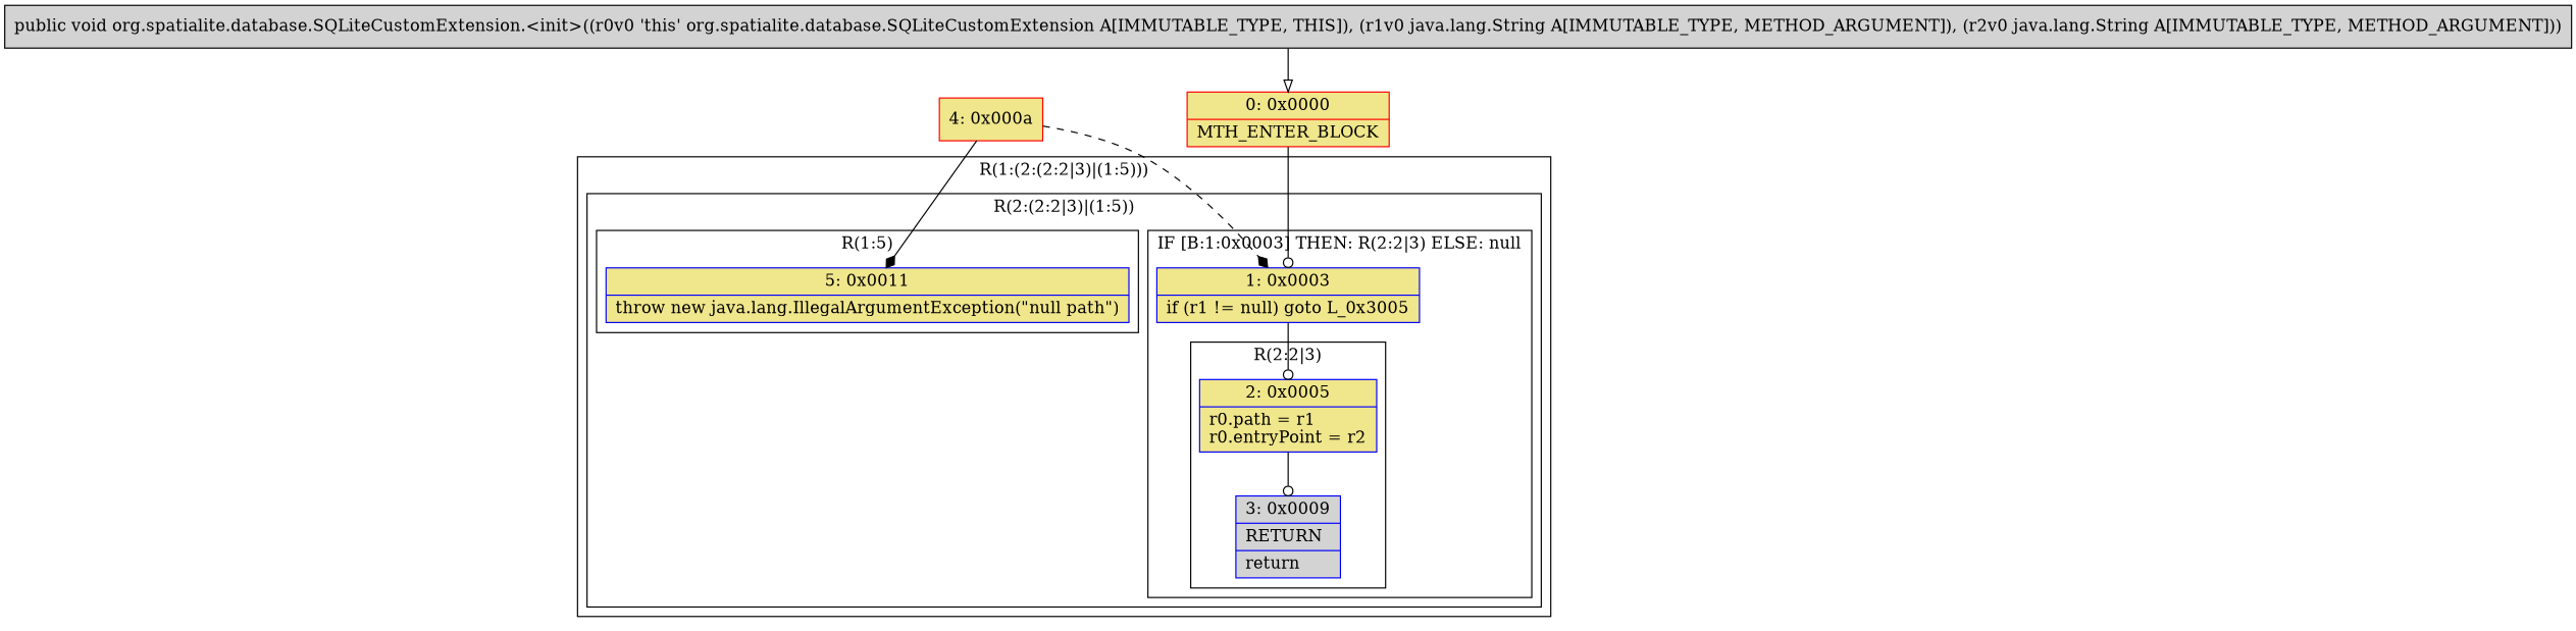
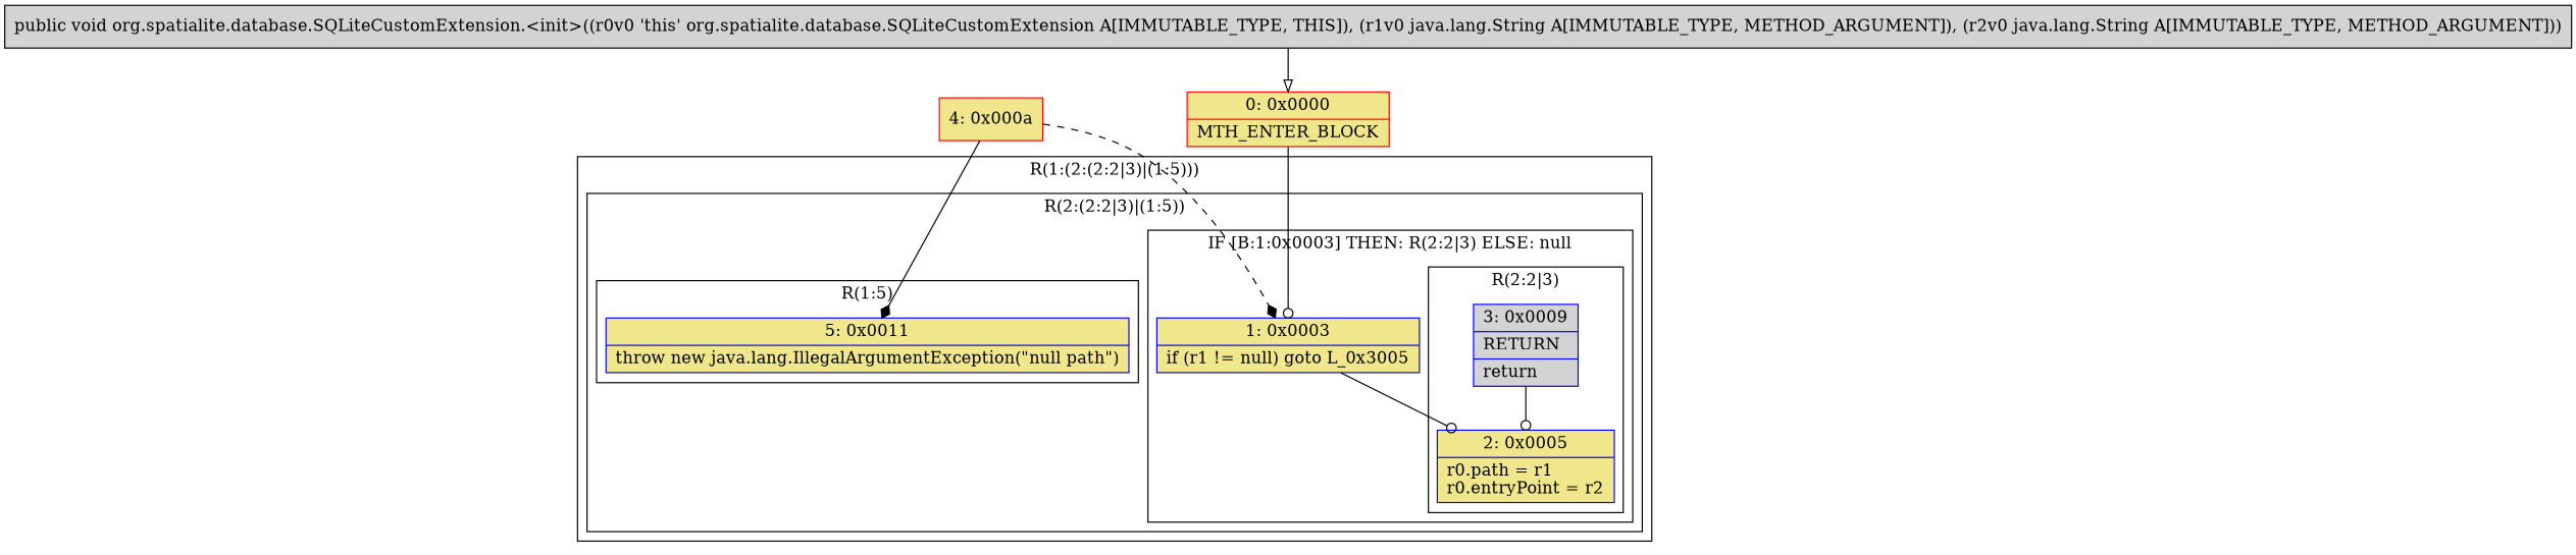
  digraph {
    node [color=blue fillcolor=khaki shape=record style=filled]
    edge [arrowhead=odot]
    n1 [label="{2\:\ 0x0005|r0.path = r1\lr0.entryPoint = r2\l}"]
    n2 [fillcolor=lightgrey label="{3\:\ 0x0009|RETURN\l|return\l}"]
    n3 [label="{1\:\ 0x0003|if (r1 != null) goto L_0x3005\l}"]
    n4 [label="{5\:\ 0x0011|throw new java.lang.IllegalArgumentException(\"null path\")\l}"]
    n5 [color=red label="{4\:\ 0x000a}"]
    n6 [color=red label="{0\:\ 0x0000|MTH_ENTER_BLOCK\l}"]
    n7 [fillcolor=lightgrey label="{public void org.spatialite.database.SQLiteCustomExtension.\<init\>((r0v0 'this' org.spatialite.database.SQLiteCustomExtension A[IMMUTABLE_TYPE, THIS]), (r1v0 java.lang.String A[IMMUTABLE_TYPE, METHOD_ARGUMENT]), (r2v0 java.lang.String A[IMMUTABLE_TYPE, METHOD_ARGUMENT])) }" color=""]
    subgraph cluster_1 {
      label="R(1:(2:(2:2|3)|(1:5)))"
      subgraph cluster_2 {
        label="R(2:(2:2|3)|(1:5))"
        subgraph cluster_3 {
          label="IF [B:1:0x0003] THEN: R(2:2|3) ELSE: null"
          n3
          subgraph cluster_4 {
            label="R(2:2|3)"
            n1
            n2
          }
        }
        subgraph cluster_5 {
          label="R(1:5)"
          n4
        }
      }
    }
-   n1 -> n2
+   n2 -> n1
    n3 -> n1
    n5 -> n3 [arrowhead=diamond style=dashed]
    n5 -> n4 [arrowhead=diamond]
    n6 -> n3
    n7 -> n6 [arrowhead=onormal]
  }
